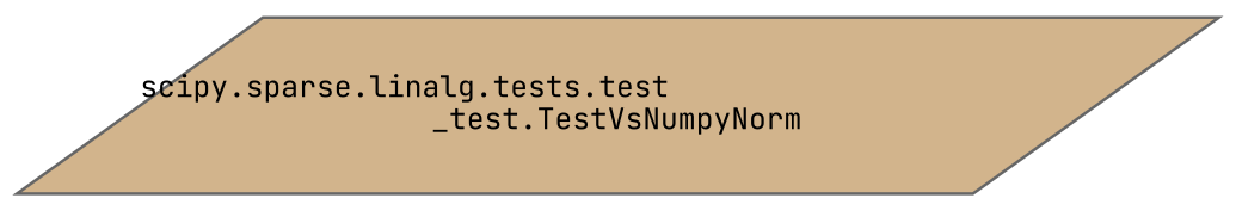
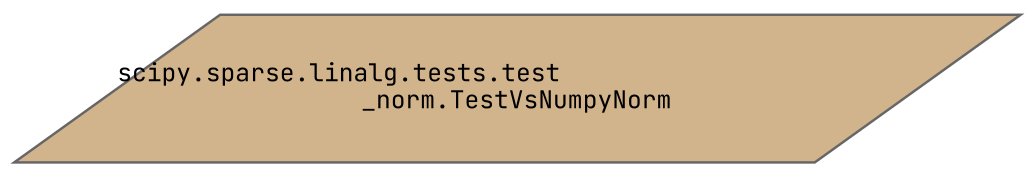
  digraph {
    rankdir=LR
    fontname="JetBrains Mono"
-   n1 [color=grey40 fillcolor=tan fontname="JetBrains Mono" fontsize=10 height=0.2 label="scipy.sparse.linalg.tests.test\l_test.TestVsNumpyNorm" shape=parallelogram style=filled width=0.4]
+   n1 [color=grey40 fillcolor=tan fontname="JetBrains Mono" fontsize=10 height=0.2 label="scipy.sparse.linalg.tests.test\l_norm.TestVsNumpyNorm" shape=parallelogram style=filled width=0.4]
  }
